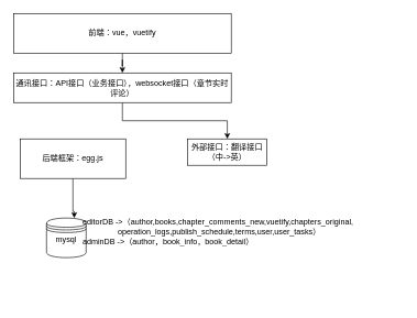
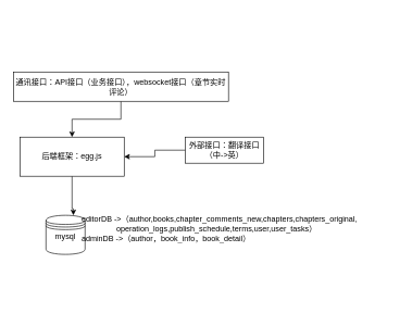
  <mxCell id="0" />
  <mxCell id="1" parent="0" />
  <mxCell id="2" value="&lt;div&gt;mysql&lt;/div&gt;&lt;div&gt;&lt;br&gt;&lt;/div&gt;" style="shape=datastore;whiteSpace=wrap;html=1;" vertex="1" parent="1"><mxGeometry x="70" y="330" width="60" height="60" as="geometry" /></mxCell>
- <mxCell id="3" value="&lt;div&gt;editorDB -&amp;gt;（author,books,chapter_comments_new,vuetify,chapters_original,&lt;/div&gt;&lt;div&gt;&lt;span style=&quot;white-space: pre;&quot;&gt;&#09;&lt;/span&gt;&lt;span style=&quot;white-space: pre;&quot;&gt;&#09;&lt;/span&gt;operation_logs,publish_schedule,terms,user,user_tasks）&lt;/div&gt;adminDB -&amp;gt;（author，book_info，book_detail）" style="text;html=1;strokeColor=none;fillColor=none;spacing=5;spacingTop=-20;whiteSpace=wrap;overflow=hidden;rounded=0;" vertex="1" parent="1"><mxGeometry x="120" y="340" width="490" height="120" as="geometry" /></mxCell>
+ <mxCell id="3" value="&lt;div&gt;editorDB -&amp;gt;（author,books,chapter_comments_new,chapters,chapters_original,&lt;/div&gt;&lt;div&gt;&lt;span style=&quot;white-space: pre;&quot;&gt;&#09;&lt;/span&gt;&lt;span style=&quot;white-space: pre;&quot;&gt;&#09;&lt;/span&gt;operation_logs,publish_schedule,terms,user,user_tasks）&lt;/div&gt;adminDB -&amp;gt;（author，book_info，book_detail）" style="text;html=1;strokeColor=none;fillColor=none;spacing=5;spacingTop=-20;whiteSpace=wrap;overflow=hidden;rounded=0;" vertex="1" parent="1"><mxGeometry x="120" y="340" width="490" height="120" as="geometry" /></mxCell>
  <mxCell id="4" value="" style="edgeStyle=orthogonalEdgeStyle;rounded=0;orthogonalLoop=1;jettySize=auto;html=1;entryX=0.7;entryY=0;entryDx=0;entryDy=0;entryPerimeter=0;" edge="1" parent="1" source="5" target="2"><mxGeometry relative="1" as="geometry"><Array as="points"><mxPoint x="110" y="320" /></Array></mxGeometry></mxCell>
  <mxCell id="5" value="后端框架：egg.js" style="rounded=0;whiteSpace=wrap;html=1;" vertex="1" parent="1"><mxGeometry x="30" y="210" width="160" height="60" as="geometry" /></mxCell>
+ <mxCell id="6" value="" style="edgeStyle=orthogonalEdgeStyle;rounded=0;orthogonalLoop=1;jettySize=auto;html=1;" edge="1" parent="1" source="7" target="5"><mxGeometry relative="1" as="geometry" /></mxCell>
  <mxCell id="7" value="外部接口：翻译接口（中-&amp;gt;英）" style="rounded=0;whiteSpace=wrap;html=1;" vertex="1" parent="1"><mxGeometry x="284" y="210" width="120" height="40" as="geometry" /></mxCell>
- <mxCell id="8" value="" style="edgeStyle=orthogonalEdgeStyle;rounded=0;orthogonalLoop=1;jettySize=auto;html=1;" edge="1" parent="1" source="9" target="7"><mxGeometry relative="1" as="geometry" /></mxCell>
+ <mxCell id="8" value="" style="edgeStyle=orthogonalEdgeStyle;rounded=0;orthogonalLoop=1;jettySize=auto;html=1;" edge="1" parent="1" source="9" target="5"><mxGeometry relative="1" as="geometry" /></mxCell>
  <mxCell id="9" value="通讯接口：API接口（业务接口），websocket接口（章节实时评论）" style="rounded=0;whiteSpace=wrap;html=1;" vertex="1" parent="1"><mxGeometry x="20" y="110" width="330" height="45" as="geometry" /></mxCell>
- <mxCell id="10" value="" style="edgeStyle=orthogonalEdgeStyle;rounded=0;orthogonalLoop=1;jettySize=auto;html=1;" edge="1" parent="1" source="11" target="9"><mxGeometry relative="1" as="geometry" /></mxCell>
- <mxCell id="11" value="前端：vue，vuetify" style="rounded=0;whiteSpace=wrap;html=1;" vertex="1" parent="1"><mxGeometry x="20" y="20" width="330" height="60" as="geometry" /></mxCell>
